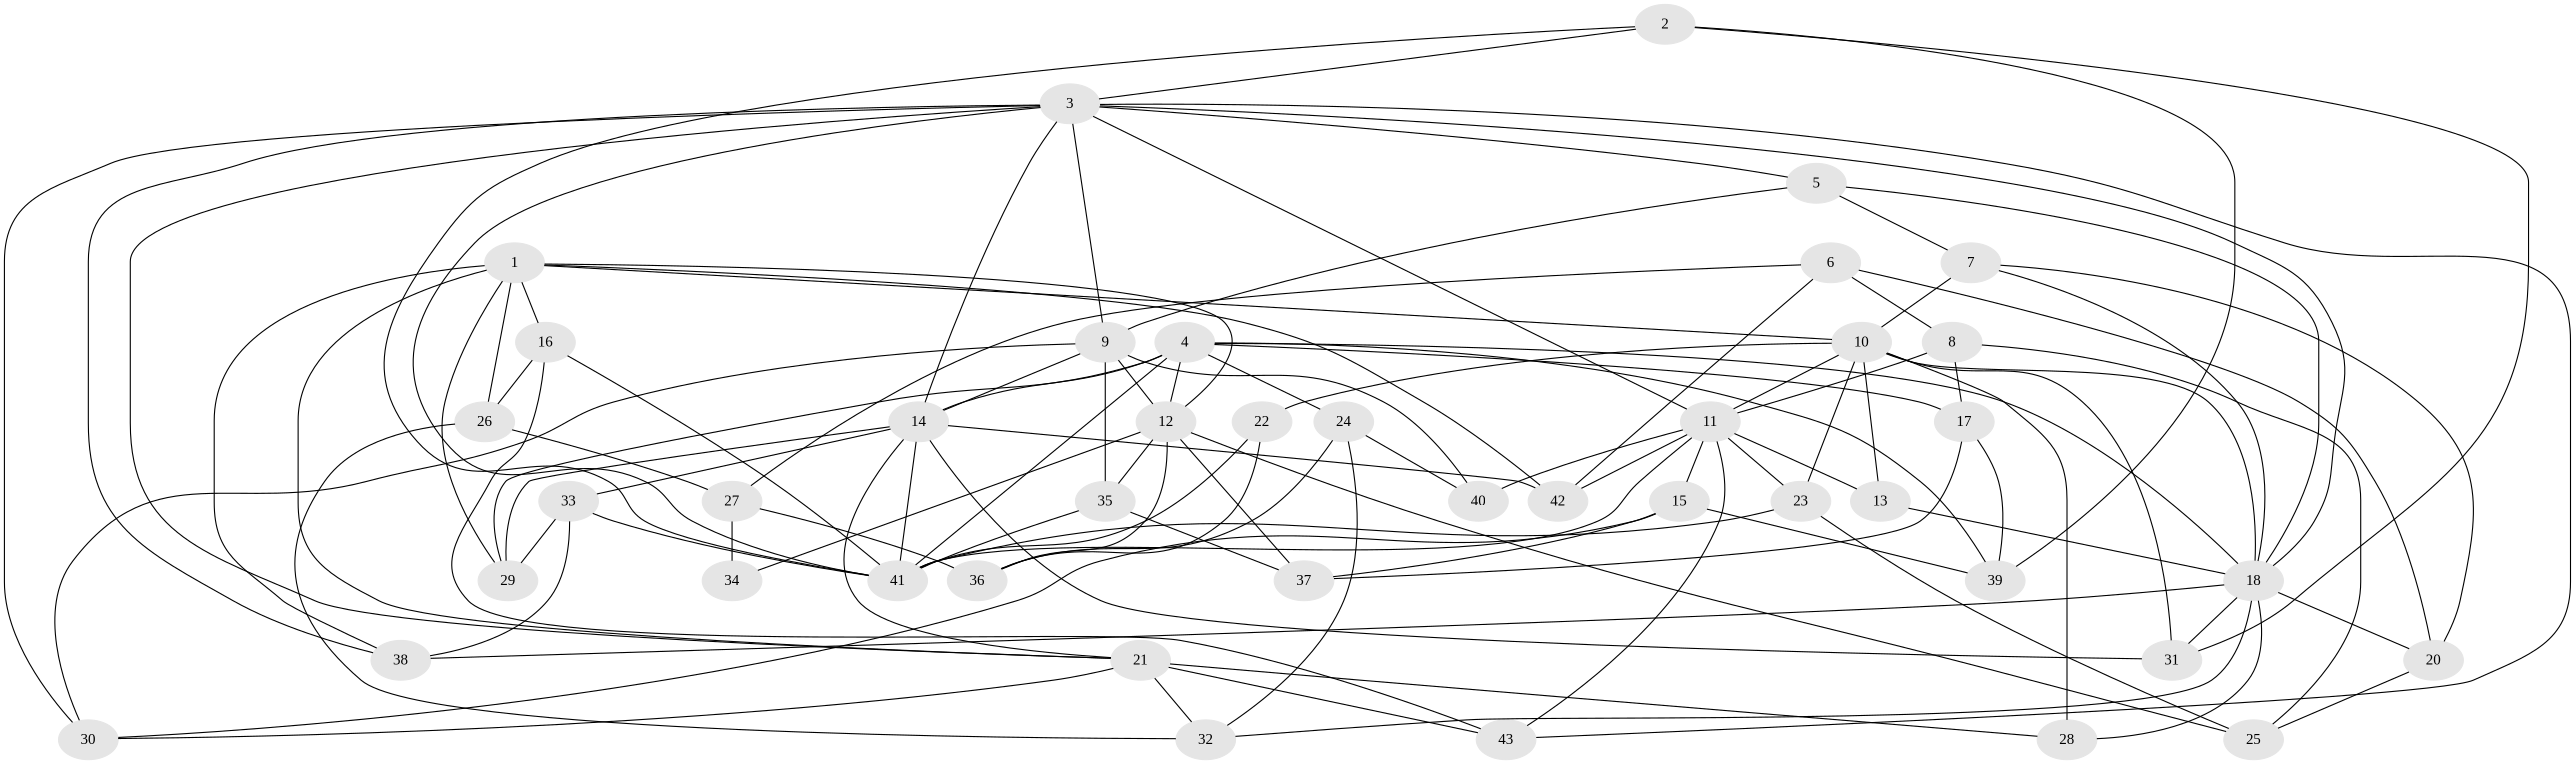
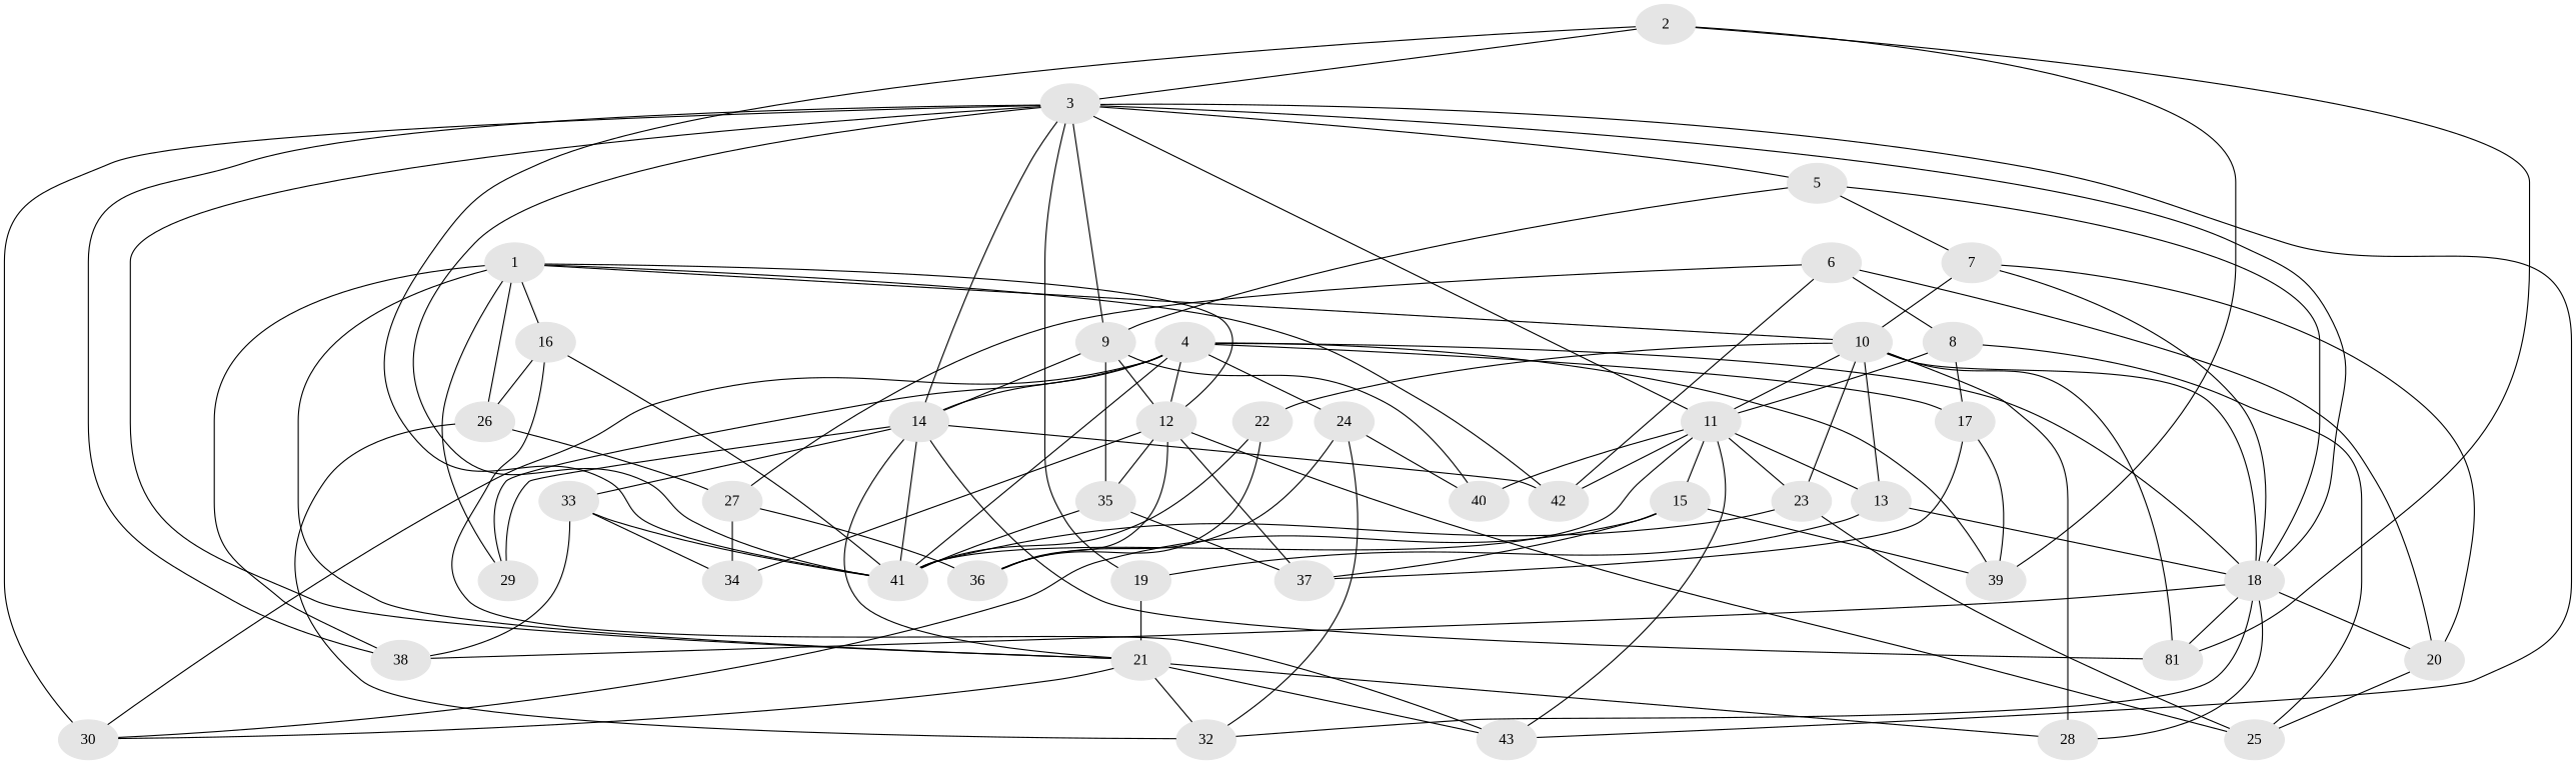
  graph {
    fontname="Liberation Serif"
    node [color=gray90 fontname="Liberation Serif" style=filled]
    edge [fontname="Liberation Serif" weight=1.0]
    1
    10
    12
    16
    21
    26
    29
    38
    42
-   31
+   31 [label=81]
    11
    18
    13
    22
    23
    28
    25
    35
    34
    36
    37
    41
    43
    30
    32
    27
    2
    3
    39
    5
    9
    14
+   19
    7
    40
    15
    33
    20
    4
    17
    24
    6
    8
    1 -- 10
    1 -- 12
    1 -- 16
    1 -- 21
    1 -- 26
    1 -- 29
    1 -- 38
    1 -- 42
    10 -- 31
    10 -- 11
    10 -- 18
    10 -- 13 [weight=2.0]
    10 -- 22 [weight=2.0]
    10 -- 23
    10 -- 28 [weight=2.0]
    12 -- 25
    12 -- 35
    12 -- 34 [weight=2.0]
    12 -- 36
    12 -- 37
    16 -- 26
    16 -- 41
    16 -- 43
    21 -- 28
    21 -- 43
    21 -- 30
    21 -- 32
    26 -- 32
    26 -- 27
    11 -- 42
    11 -- 13
    11 -- 23
    11 -- 41
    11 -- 43
    11 -- 40
    11 -- 15
    18 -- 38
    18 -- 31
    18 -- 28
    18 -- 32
    18 -- 20
    13 -- 18 [weight=2.0]
+   13 -- 19
    22 -- 36
    22 -- 41
    23 -- 25
    23 -- 41
    35 -- 37
    35 -- 41
    27 -- 34
    27 -- 36
    2 -- 31
    2 -- 41
    2 -- 3
    2 -- 39
    3 -- 21
    3 -- 38
    3 -- 11
    3 -- 18
    3 -- 41
    3 -- 43
    3 -- 30
    3 -- 5
    3 -- 9
    3 -- 14
+   3 -- 19
    5 -- 18
    5 -- 9
    5 -- 7
    9 -- 12 [weight=3.0]
    9 -- 35
    9 -- 14 [weight=2.0]
    9 -- 40 [weight=2.0]
    14 -- 21
    14 -- 29 [weight=2.0]
    14 -- 42
    14 -- 31
    14 -- 41
    14 -- 33
+   19 -- 21 [weight=2.0]
    7 -- 10
    7 -- 18
    7 -- 20
    15 -- 37
    15 -- 30
    15 -- 39
    33 -- 38
-   33 -- 29
+   33 -- 34
    33 -- 41
    20 -- 25
    4 -- 12 [weight=2.0]
    4 -- 29
    4 -- 18
    4 -- 41
-   9 -- 30
+   4 -- 30
    4 -- 39
    4 -- 14 [weight=2.0]
    4 -- 17
    4 -- 24
    17 -- 37
    17 -- 39
    24 -- 36
    24 -- 32
    24 -- 40
    6 -- 42
    6 -- 27
    6 -- 20
    6 -- 8
    8 -- 11
    8 -- 25
    8 -- 17
  }
